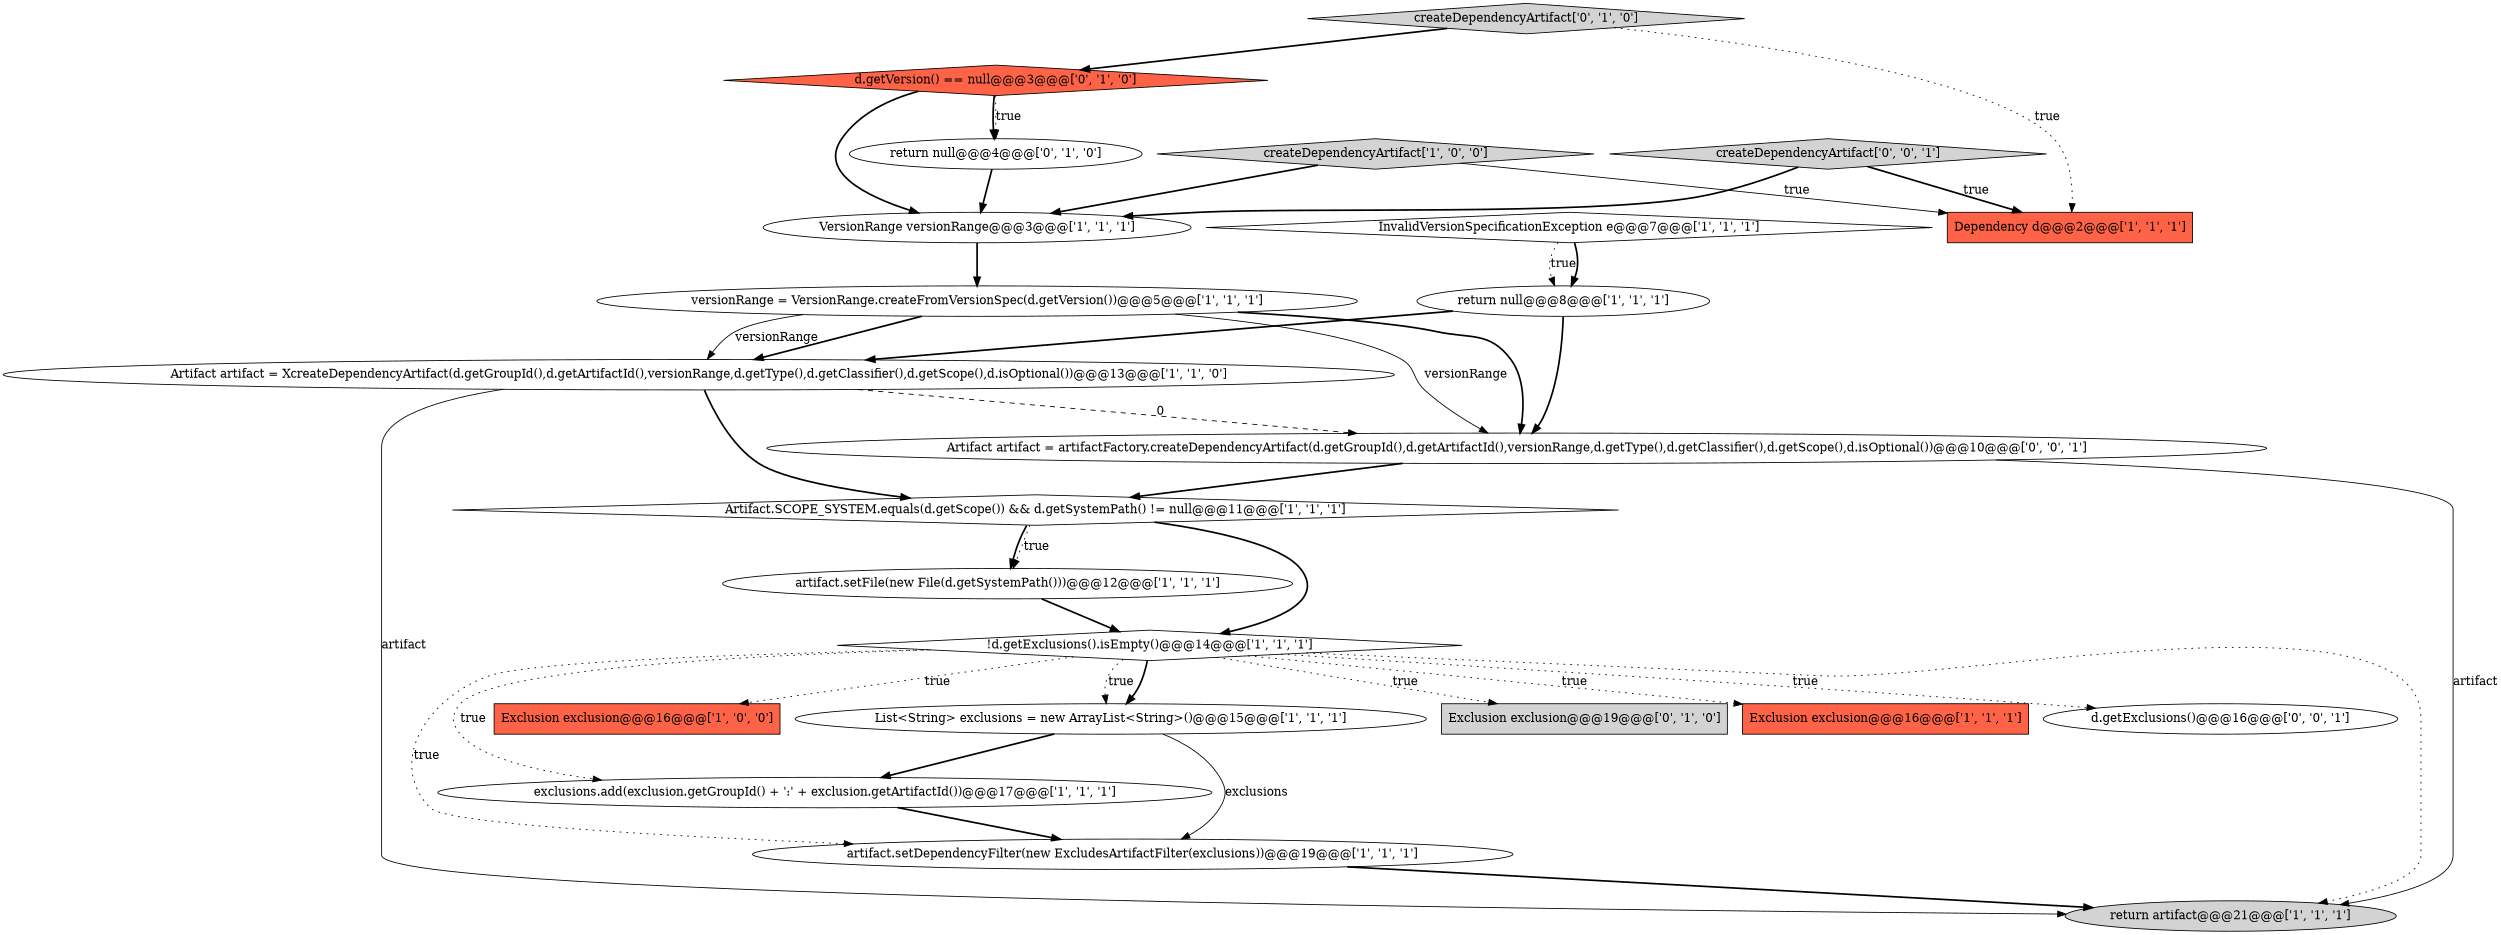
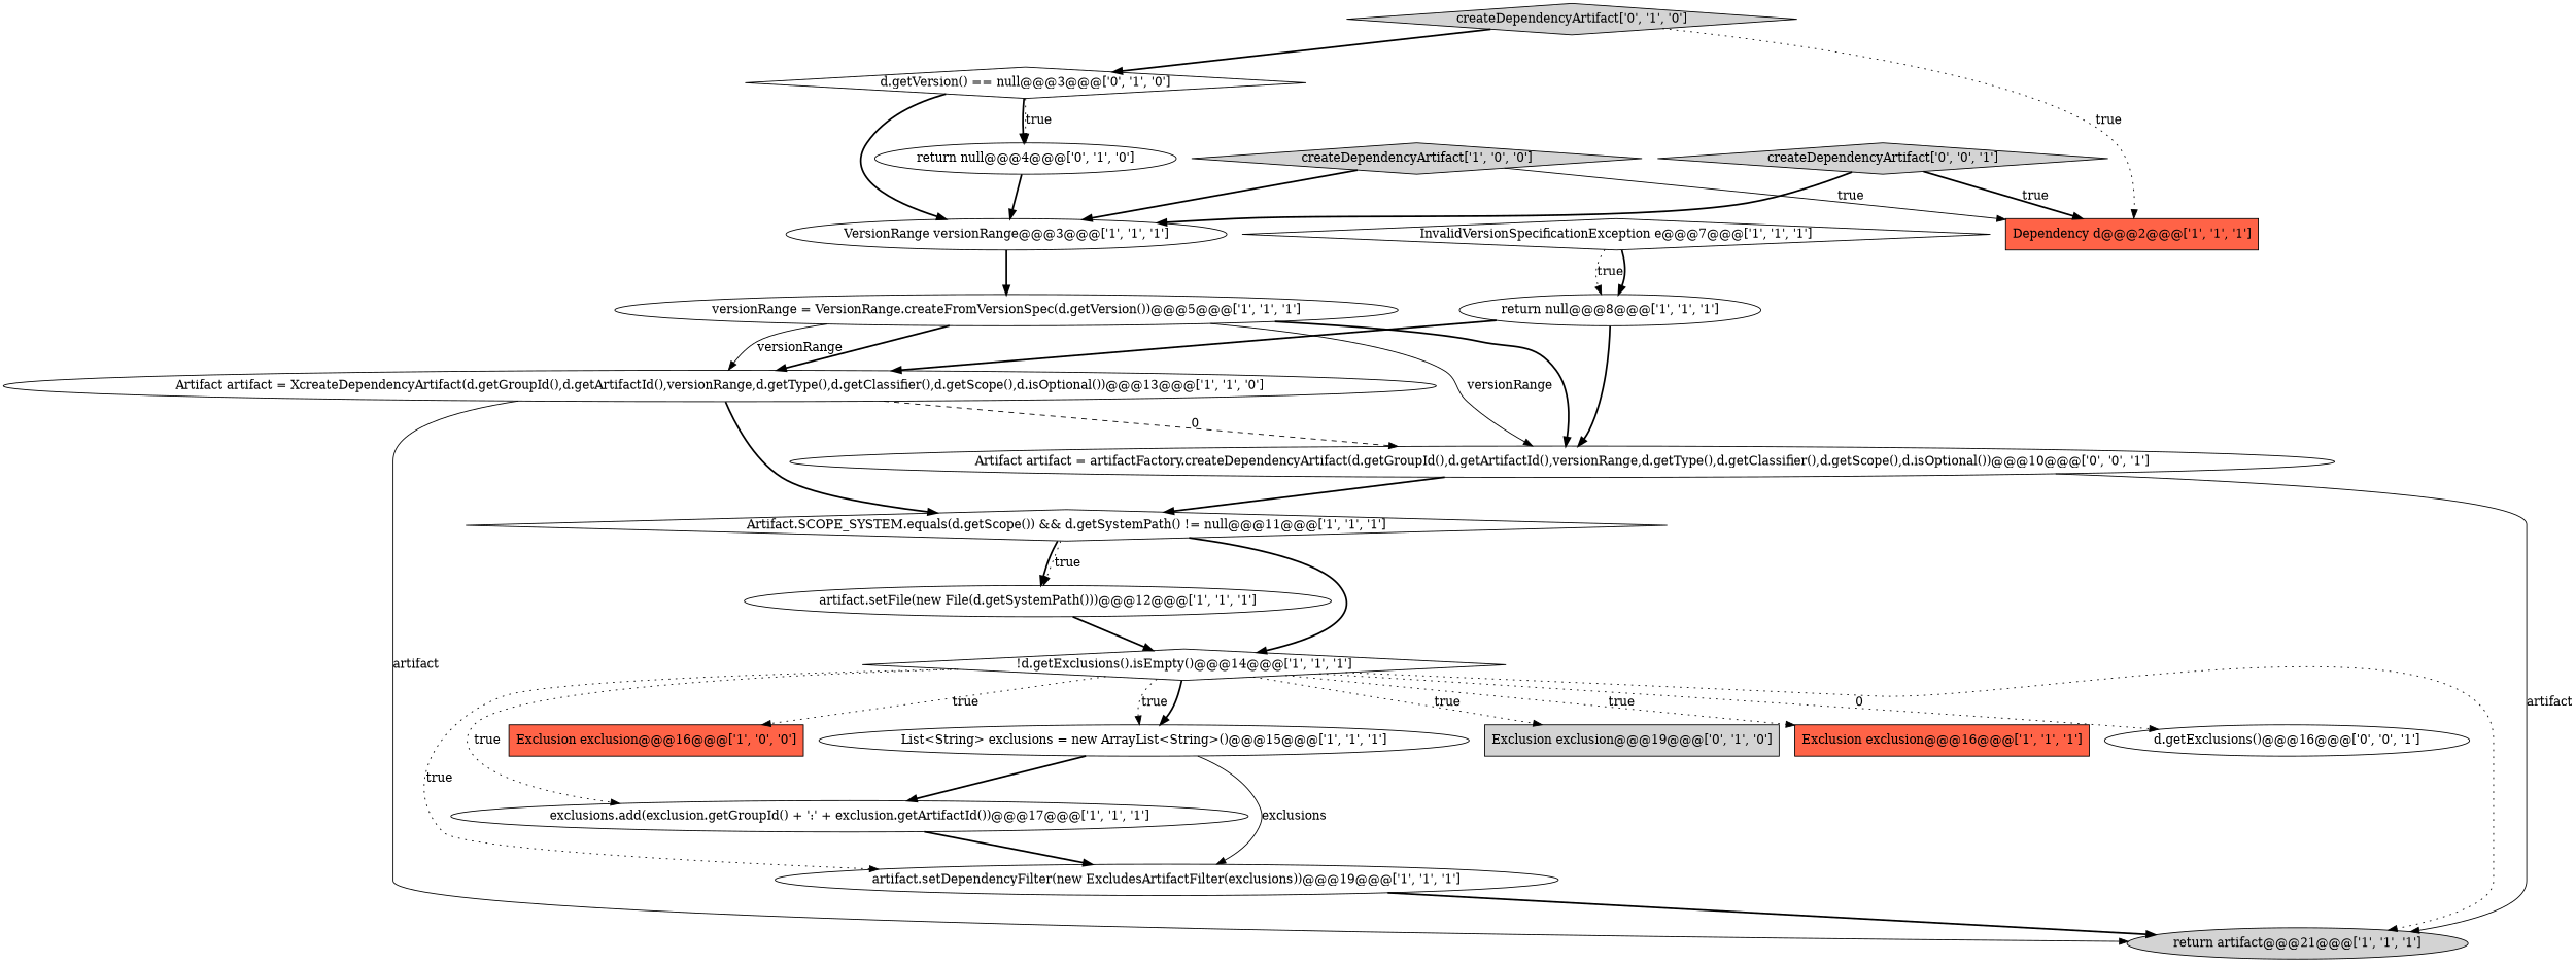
  digraph {
    node [fillcolor=white shape=ellipse style=filled]
    edge [style=bold]
    n1 [label="exclusions.add(exclusion.getGroupId() + ':' + exclusion.getArtifactId())@@@17@@@['1', '1', '1']"]
    n2 [label="artifact.setDependencyFilter(new ExcludesArtifactFilter(exclusions))@@@19@@@['1', '1', '1']"]
    n3 [fillcolor=lightgray label="return artifact@@@21@@@['1', '1', '1']"]
    n4 [fillcolor=tomato label="Exclusion exclusion@@@16@@@['1', '0', '0']" shape=box]
    n5 [label="InvalidVersionSpecificationException e@@@7@@@['1', '1', '1']" shape=diamond]
    n6 [label="return null@@@8@@@['1', '1', '1']"]
    n7 [label="Artifact artifact = artifactFactory.createDependencyArtifact(d.getGroupId(),d.getArtifactId(),versionRange,d.getType(),d.getClassifier(),d.getScope(),d.isOptional())@@@10@@@['0', '0', '1']"]
    n8 [label="Artifact artifact = XcreateDependencyArtifact(d.getGroupId(),d.getArtifactId(),versionRange,d.getType(),d.getClassifier(),d.getScope(),d.isOptional())@@@13@@@['1', '1', '0']"]
    n9 [fillcolor=lightgray label="Exclusion exclusion@@@19@@@['0', '1', '0']" shape=box]
    n10 [label="Artifact.SCOPE_SYSTEM.equals(d.getScope()) && d.getSystemPath() != null@@@11@@@['1', '1', '1']" shape=diamond]
    n11 [label="!d.getExclusions().isEmpty()@@@14@@@['1', '1', '1']" shape=diamond]
    n12 [label="artifact.setFile(new File(d.getSystemPath()))@@@12@@@['1', '1', '1']"]
    n13 [label="List<String> exclusions = new ArrayList<String>()@@@15@@@['1', '1', '1']"]
    n14 [fillcolor=tomato label="Exclusion exclusion@@@16@@@['1', '1', '1']" shape=box]
    n15 [label="d.getExclusions()@@@16@@@['0', '0', '1']"]
    n16 [label="VersionRange versionRange@@@3@@@['1', '1', '1']"]
    n17 [label="versionRange = VersionRange.createFromVersionSpec(d.getVersion())@@@5@@@['1', '1', '1']"]
    n18 [fillcolor=lightgray label="createDependencyArtifact['0', '1', '0']" shape=diamond]
-   n19 [fillcolor=tomato label="d.getVersion() == null@@@3@@@['0', '1', '0']" shape=diamond]
+   n19 [label="d.getVersion() == null@@@3@@@['0', '1', '0']" shape=diamond]
    n20 [fillcolor=tomato label="Dependency d@@@2@@@['1', '1', '1']" shape=box]
    n21 [label="return null@@@4@@@['0', '1', '0']"]
    n22 [fillcolor=lightgray label="createDependencyArtifact['1', '0', '0']" shape=diamond]
    n23 [fillcolor=lightgray label="createDependencyArtifact['0', '0', '1']" shape=diamond]
    n1 -> n2
    n2 -> n3
    n5 -> n6 [label=true style=dotted]
    n5 -> n6
    n6 -> n7
    n6 -> n8
    n7 -> n3 [label=artifact style=solid]
    n7 -> n10
    n8 -> n3 [label=artifact style=solid]
    n8 -> n7 [label=0 style=dashed]
    n8 -> n10
    n10 -> n11
    n10 -> n12 [label=true style=dotted]
    n10 -> n12
    n11 -> n1 [label=true style=dotted]
    n11 -> n2 [label=true style=dotted]
    n11 -> n3 [style=dotted]
    n11 -> n4 [label=true style=dotted]
    n11 -> n9 [label=true style=dotted]
    n11 -> n13
    n11 -> n13 [label=true style=dotted]
    n11 -> n14 [label=true style=dotted]
-   n11 -> n15 [label=true style=dotted]
+   n11 -> n15 [label=0 style=dotted]
    n12 -> n11
    n13 -> n1
    n13 -> n2 [label=exclusions style=solid]
    n16 -> n17
    n17 -> n7
    n17 -> n7 [label=versionRange style=solid]
    n17 -> n8
    n17 -> n8 [label=versionRange style=solid]
    n18 -> n19
    n18 -> n20 [label=true style=dotted]
    n19 -> n16
    n19 -> n21 [label=true style=dotted]
    n19 -> n21
    n21 -> n16
    n22 -> n16
    n22 -> n20 [label=true style=solid]
    n23 -> n16
    n23 -> n20 [label=true]
  }
